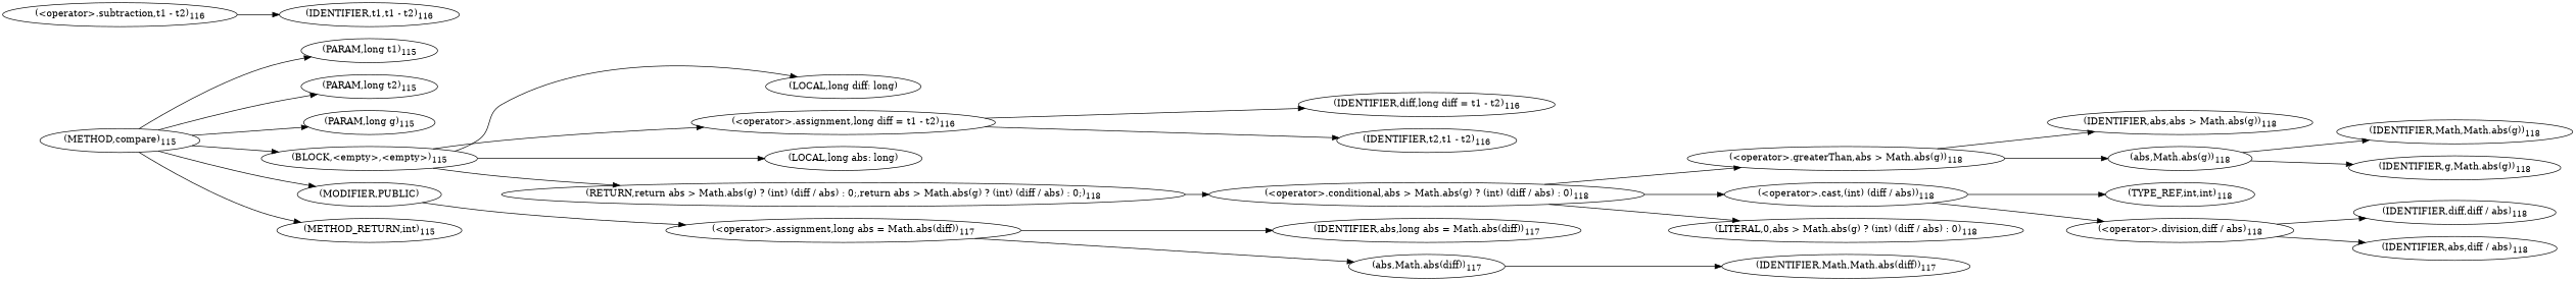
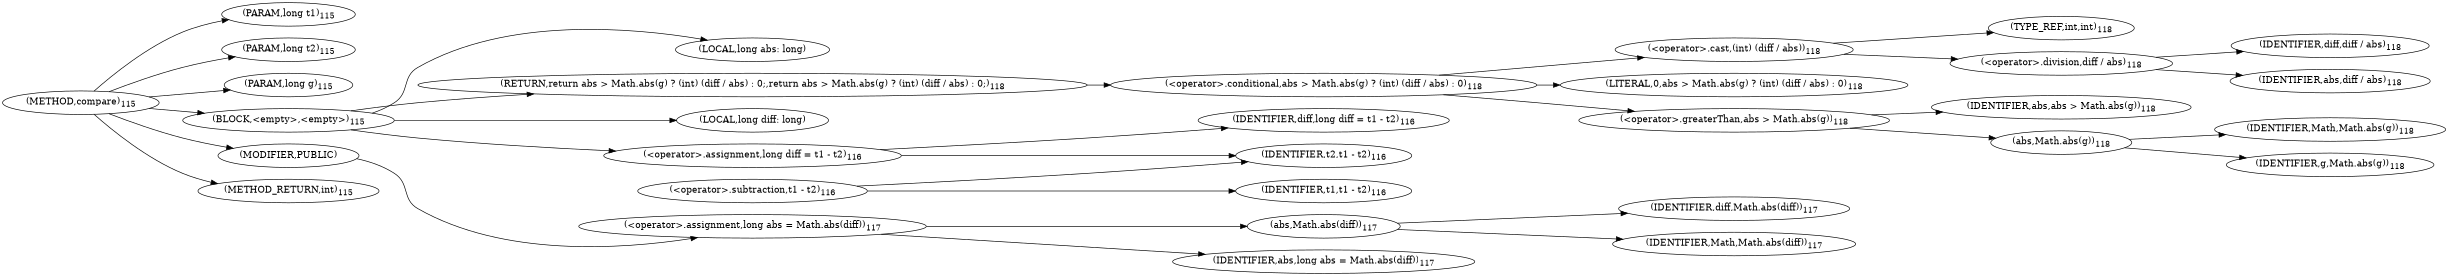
  digraph {
    rankdir=LR
    n1 [label=<(METHOD,compare)<SUB>115</SUB>>]
    n2 [label=<(PARAM,long t1)<SUB>115</SUB>>]
    n3 [label=<(PARAM,long t2)<SUB>115</SUB>>]
    n4 [label=<(PARAM,long g)<SUB>115</SUB>>]
    n5 [label=<(BLOCK,&lt;empty&gt;,&lt;empty&gt;)<SUB>115</SUB>>]
    n6 [label=<(MODIFIER,PUBLIC)>]
    n7 [label=<(METHOD_RETURN,int)<SUB>115</SUB>>]
    n8 [label=<(LOCAL,long diff: long)>]
    n9 [label=<(&lt;operator&gt;.assignment,long diff = t1 - t2)<SUB>116</SUB>>]
    n10 [label=<(LOCAL,long abs: long)>]
    n11 [label=<(RETURN,return abs &gt; Math.abs(g) ? (int) (diff / abs) : 0;,return abs &gt; Math.abs(g) ? (int) (diff / abs) : 0;)<SUB>118</SUB>>]
    n12 [label=<(&lt;operator&gt;.assignment,long abs = Math.abs(diff))<SUB>117</SUB>>]
    n13 [label=<(IDENTIFIER,diff,long diff = t1 - t2)<SUB>116</SUB>>]
    n14 [label=<(IDENTIFIER,t2,t1 - t2)<SUB>116</SUB>>]
    n15 [label=<(IDENTIFIER,abs,long abs = Math.abs(diff))<SUB>117</SUB>>]
    n16 [label=<(abs,Math.abs(diff))<SUB>117</SUB>>]
    n17 [label=<(&lt;operator&gt;.conditional,abs &gt; Math.abs(g) ? (int) (diff / abs) : 0)<SUB>118</SUB>>]
    n18 [label=<(&lt;operator&gt;.subtraction,t1 - t2)<SUB>116</SUB>>]
    n19 [label=<(IDENTIFIER,t1,t1 - t2)<SUB>116</SUB>>]
    n20 [label=<(IDENTIFIER,Math,Math.abs(diff))<SUB>117</SUB>>]
+   n21 [label=<(IDENTIFIER,diff,Math.abs(diff))<SUB>117</SUB>>]
    n22 [label=<(&lt;operator&gt;.greaterThan,abs &gt; Math.abs(g))<SUB>118</SUB>>]
    n23 [label=<(&lt;operator&gt;.cast,(int) (diff / abs))<SUB>118</SUB>>]
    n24 [label=<(LITERAL,0,abs &gt; Math.abs(g) ? (int) (diff / abs) : 0)<SUB>118</SUB>>]
    n25 [label=<(IDENTIFIER,abs,abs &gt; Math.abs(g))<SUB>118</SUB>>]
    n26 [label=<(abs,Math.abs(g))<SUB>118</SUB>>]
    n27 [label=<(TYPE_REF,int,int)<SUB>118</SUB>>]
    n28 [label=<(&lt;operator&gt;.division,diff / abs)<SUB>118</SUB>>]
    n29 [label=<(IDENTIFIER,Math,Math.abs(g))<SUB>118</SUB>>]
    n30 [label=<(IDENTIFIER,g,Math.abs(g))<SUB>118</SUB>>]
    n31 [label=<(IDENTIFIER,diff,diff / abs)<SUB>118</SUB>>]
    n32 [label=<(IDENTIFIER,abs,diff / abs)<SUB>118</SUB>>]
    n1 -> n2
    n1 -> n3
    n1 -> n4
    n1 -> n5
    n1 -> n6
    n1 -> n7
    n5 -> n8
    n5 -> n9
    n5 -> n10
    n5 -> n11
    n6 -> n12
    n9 -> n13
    n9 -> n14
    n11 -> n17
    n12 -> n15
    n12 -> n16
    n16 -> n20
+   n16 -> n21
    n17 -> n22
    n17 -> n23
    n17 -> n24
+   n18 -> n14
    n18 -> n19
    n22 -> n25
    n22 -> n26
    n23 -> n27
    n23 -> n28
    n26 -> n29
    n26 -> n30
    n28 -> n31
    n28 -> n32
  }
